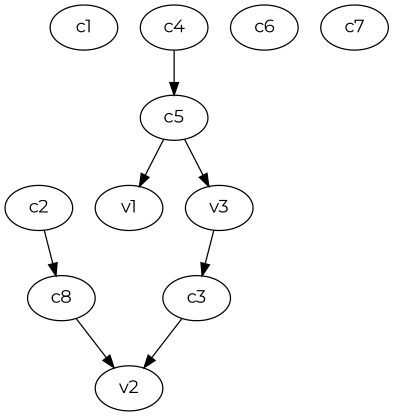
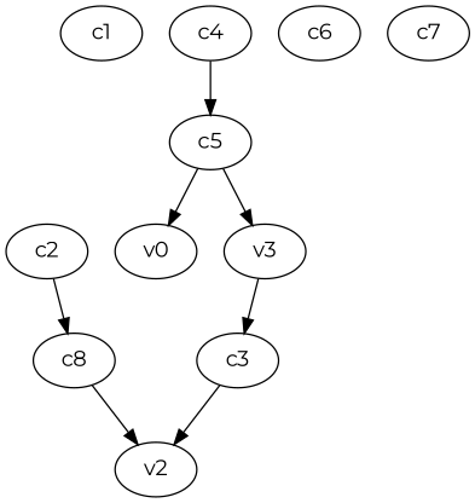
  strict digraph {
    fontname=Montserrat
    node [fontname=Montserrat]
    edge [fontname=Montserrat weight=1]
    c1
    c2
    c8
    c3
    v2
    c4
    c5
-   v1
+   v1 [label=v0]
    v3
    c6
    c7
    c2 -> c8
    c8 -> v2
    c3 -> v2
    c4 -> c5
    c5 -> v1
    c5 -> v3
    v3 -> c3
  }
